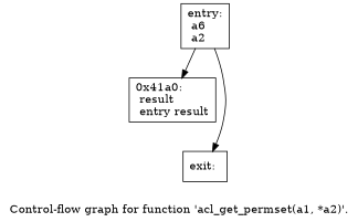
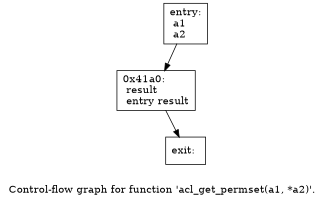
  digraph {
    label="Control-flow graph for function 'acl_get_permset(a1, *a2)'."
    node [shape=record]
-   n1 [label="{entry:\l  a6\l  a2\l}"]
+   n1 [label="{entry:\l  a1\l  a2\l}"]
    n2 [label="{0x41a0:\l  result\l  entry result\l}"]
    n3 [label="{exit:\l}"]
    n1 -> n2
-   n1 -> n3
+   n2 -> n3
  }
